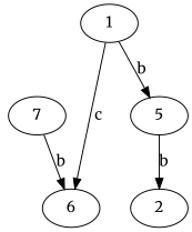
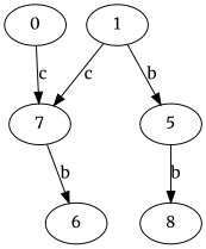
  strict digraph {
    fontname=Merriweather
    node [fontname=Merriweather]
    edge [fontname=Merriweather]
+   0
    7
    6
    1
    5
-   2
+   2 [label=8]
+   0 -> 7 [label=c]
    7 -> 6 [label=b]
-   1 -> 6 [label=c]
+   1 -> 7 [label=c]
    1 -> 5 [label=b]
    5 -> 2 [label=b]
  }
